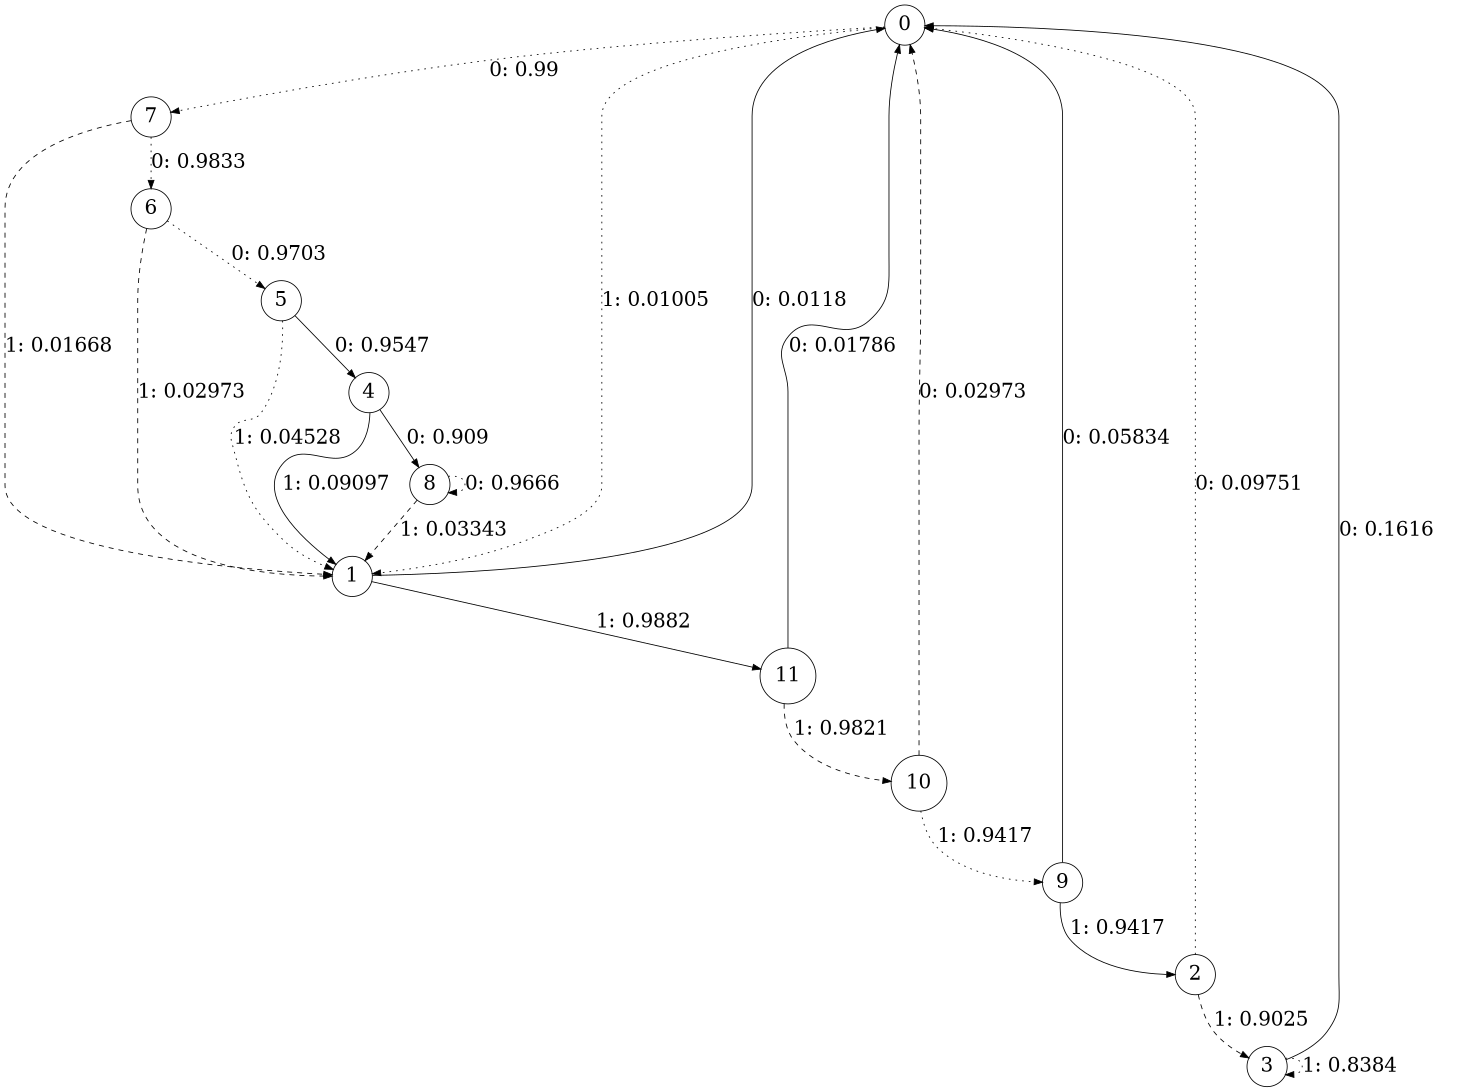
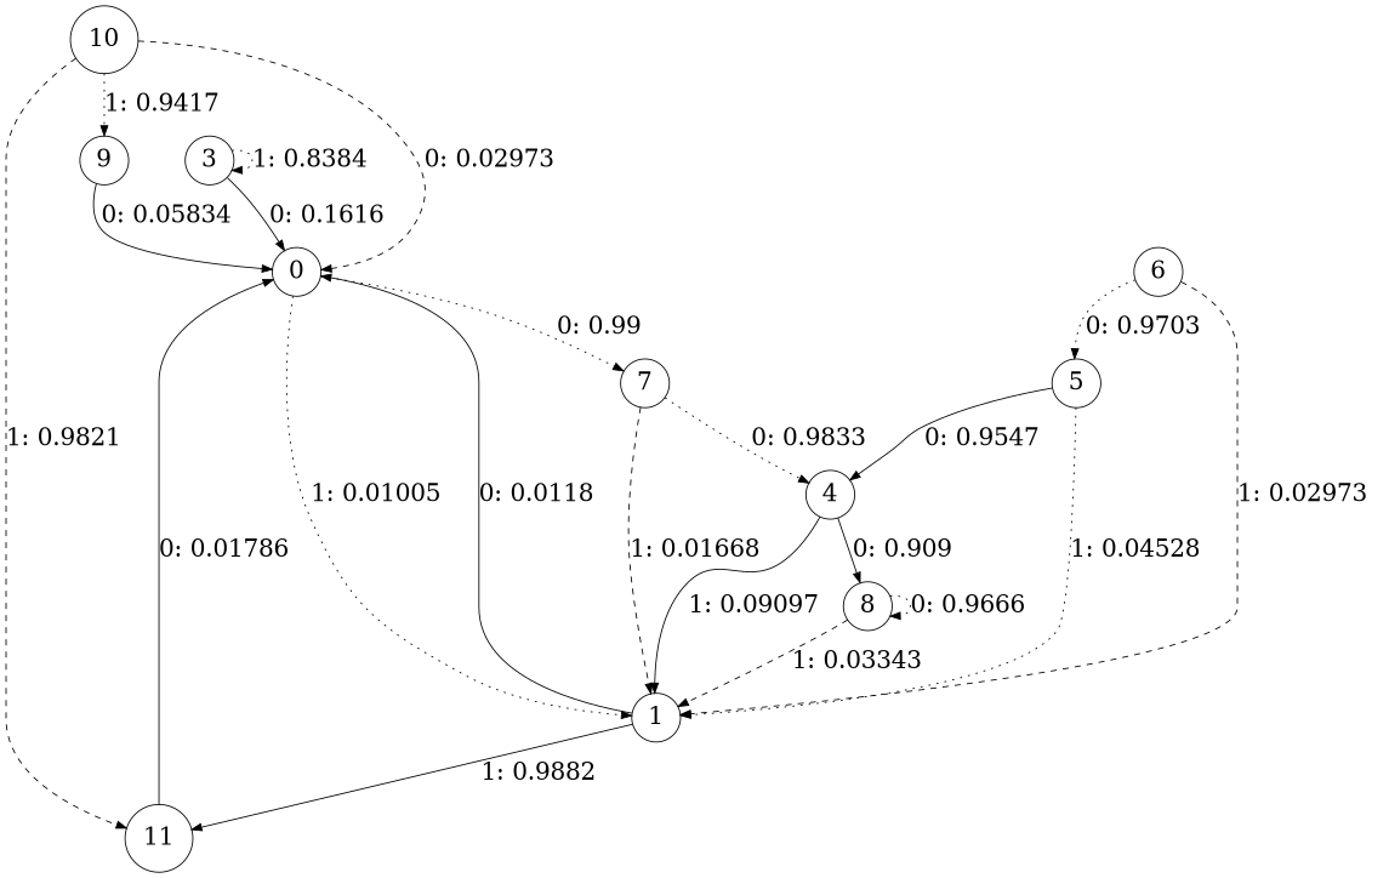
  digraph {
    node [fontsize=24 shape=circle]
    edge [fontsize=24 style=dotted]
    0
    7
    1
    6
    11
    5
    10
    9
-   2
    3
    4
    8
    0 -> 7 [label="0: 0.99     "]
    0 -> 1 [label="1: 0.01005  "]
    7 -> 1 [label="1: 0.01668  " style=dashed]
-   7 -> 6 [label="0: 0.9833   "]
+   7 -> 4 [label="0: 0.9833   "]
    1 -> 0 [label="0: 0.0118   " style=solid]
    1 -> 11 [label="1: 0.9882   " style=solid]
    6 -> 1 [label="1: 0.02973  " style=dashed]
    6 -> 5 [label="0: 0.9703   "]
    11 -> 0 [label="0: 0.01786  " style=solid]
-   11 -> 10 [label="1: 0.9821   " style=dashed]
+   10 -> 11 [label="1: 0.9821   " style=dashed]
    5 -> 1 [label="1: 0.04528  "]
    5 -> 4 [label="0: 0.9547   " style=solid]
    10 -> 0 [label="0: 0.02973  " style=dashed]
    10 -> 9 [label="1: 0.9417   "]
    9 -> 0 [label="0: 0.05834  " style=solid]
-   9 -> 2 [label="1: 0.9417   " style=solid]
-   2 -> 0 [label="0: 0.09751  "]
-   2 -> 3 [label="1: 0.9025   " style=dashed]
    3 -> 0 [label="0: 0.1616   " style=solid]
    3 -> 3 [label="1: 0.8384   "]
    4 -> 1 [label="1: 0.09097  " style=solid]
    4 -> 8 [label="0: 0.909    " style=solid]
    8 -> 1 [label="1: 0.03343  " style=dashed]
    8 -> 8 [label="0: 0.9666   "]
  }
